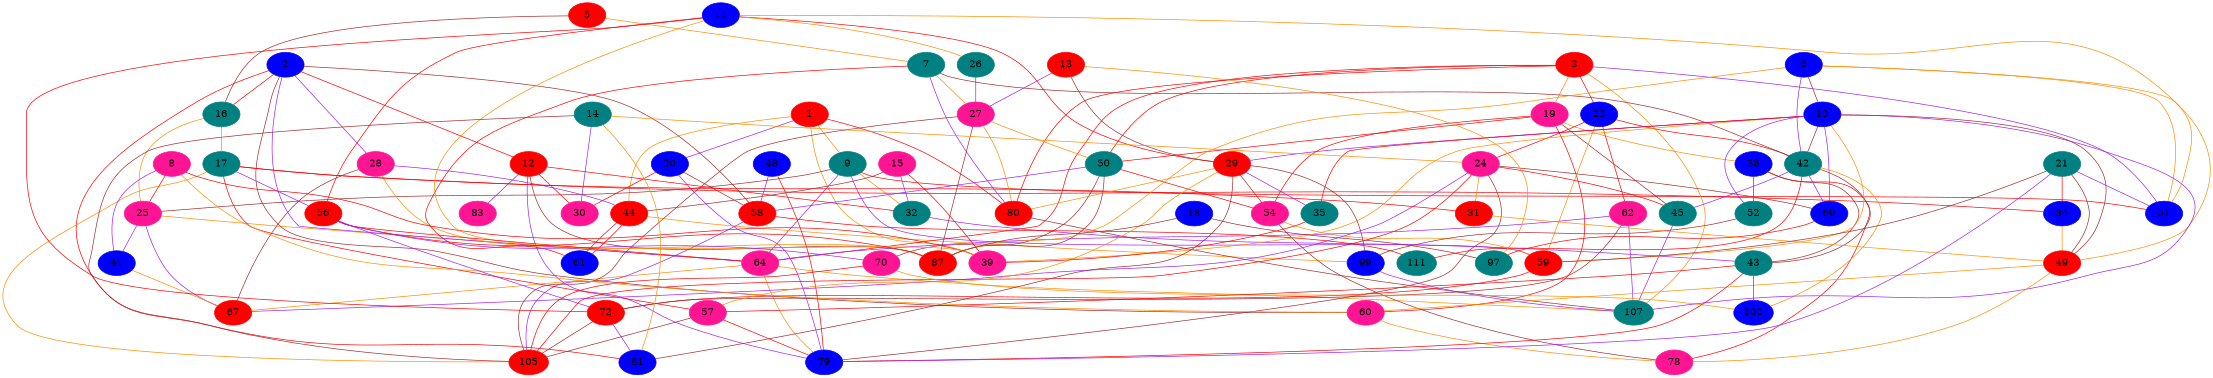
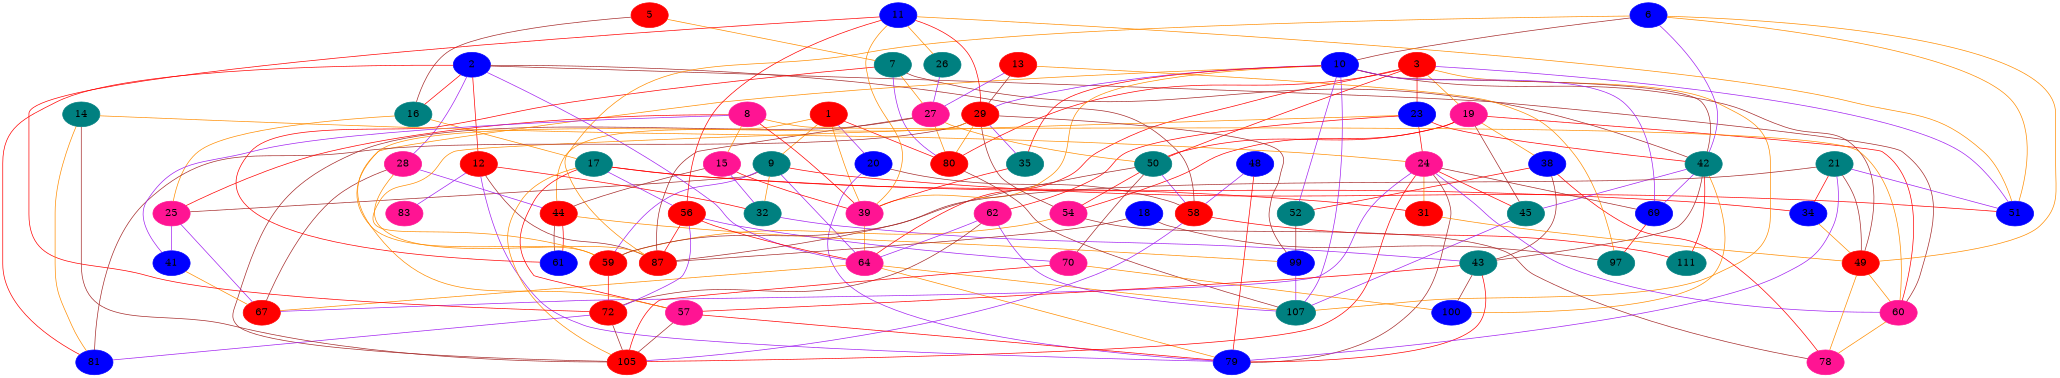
  graph {
    node [color=blue style=filled]
    edge [color=red]
    1 [color=red super="+116"]
    9 [color=teal super="+46"]
    20 [super="+94"]
    39 [color=deeppink super="+40"]
    44 [color=red super="+63"]
    80 [color=red super="+96"]
    64 [color=deeppink super="+84"]
    51
    25 [color=deeppink super="+65"]
    32 [color=teal]
    59 [color=red super="+106"]
    58 [color=red super="+109"]
-   30 [color=deeppink]
    79 [super="+93"]
    61
    99
    107 [color=teal]
    2 [super="+75"]
    12 [color=red super="+102"]
    16 [color=teal super="+77"]
    28 [color=deeppink]
    60 [color=deeppink super="+110"]
    81
    87 [color=red super="+113"]
    83 [color=deeppink]
    17 [color=teal]
    67 [color=red super="+73"]
    105 [color=red super="+114"]
    111 [color=teal]
    78 [color=deeppink super="+90"]
    3 [color=red super="+66"]
    19 [color=deeppink super="+55"]
    23 [super="+33"]
    50 [color=teal super="+101"]
    45 [color=teal super="+104"]
    38 [super="+108"]
    54 [color=deeppink]
    42 [color=teal super="+47"]
    24 [color=deeppink super="+85"]
    62 [color=deeppink super="+103"]
    70 [color=deeppink]
    48 [super="+112"]
    7 [color=teal super="+22"]
    27 [color=deeppink super="+53"]
    5 [color=red]
    6 [super="+98"]
    10 [super="+91"]
    49 [color=red super="+68"]
    29 [color=red super="+36"]
    35 [color=teal]
    52 [color=teal]
    69
    43 [color=teal super="+88"]
    100
    8 [color=deeppink super="+76"]
    15 [color=deeppink super="+115"]
    41
    72 [color=red super="+82"]
    57 [color=deeppink super="+92"]
    97 [color=teal]
    11 [super="+74"]
    26 [color=teal]
    56 [color=red super="+86"]
    13 [color=red]
    14 [color=teal super="+71"]
    31 [color=red super="+89"]
    34
    18
    21 [color=teal super="+95"]
    1 -- 9 [color=darkorange]
    1 -- 20 [color=purple]
    1 -- 39 [color=darkorange]
    1 -- 44 [color=darkorange]
    1 -- 80
    9 -- 64 [color=purple]
    9 -- 51
    9 -- 25 [color=brown]
    9 -- 32 [color=darkorange weight=2]
    9 -- 59 [color=purple]
    20 -- 58 [color=brown]
-   20 -- 30
    20 -- 79 [color=purple]
    44 -- 61 [color=brown weight=2]
    44 -- 61
    44 -- 99 [color=darkorange]
    80 -- 107 [color=brown]
    64 -- 79 [color=darkorange]
    64 -- 107 [color=darkorange]
    64 -- 67 [color=darkorange]
-   25 -- 64 [color=darkorange]
+   39 -- 64 [color=darkorange]
    25 -- 67 [color=purple]
    25 -- 41 [color=purple]
    32 -- 43 [color=purple]
    59 -- 72
    58 -- 105 [color=purple]
    58 -- 111
    99 -- 107 [color=purple]
    2 -- 64 [color=purple]
    2 -- 58 [color=brown]
    2 -- 12
    2 -- 16
    2 -- 28 [color=purple]
    2 -- 60 [color=brown]
    2 -- 81
    12 -- 32
-   12 -- 30
    12 -- 79 [color=purple]
    12 -- 87 [color=brown]
    12 -- 83 [color=purple]
    16 -- 25 [color=darkorange]
    16 -- 17 [color=darkorange]
    28 -- 44 [color=purple]
    28 -- 87 [color=darkorange]
    28 -- 67 [color=brown]
    60 -- 78 [color=darkorange]
    17 -- 105 [color=darkorange]
    17 -- 57
    17 -- 56 [color=purple]
    17 -- 31
    17 -- 34
    3 -- 80
    3 -- 64
    3 -- 51 [color=purple]
    3 -- 107 [color=darkorange]
    3 -- 19 [color=darkorange]
    3 -- 23 [weight=2]
    3 -- 50
    19 -- 60
    19 -- 50
    19 -- 45 [color=brown]
    19 -- 38 [color=darkorange]
    19 -- 54
    23 -- 59 [color=darkorange]
    23 -- 42
    23 -- 24
    23 -- 62
    50 -- 58 [color=purple]
    50 -- 87 [color=brown]
    50 -- 54
    50 -- 70 [color=brown]
    45 -- 107 [color=purple]
    38 -- 78
    38 -- 52
    38 -- 43 [color=brown]
    54 -- 59 [color=darkorange]
    54 -- 78 [color=brown]
    42 -- 111
    42 -- 45 [color=purple]
    42 -- 69 [color=purple]
    42 -- 43 [color=brown]
    42 -- 100 [color=darkorange]
    24 -- 79 [color=brown]
+   24 -- 60 [color=purple]
    24 -- 67 [color=purple]
    24 -- 105
    24 -- 45
    24 -- 69 [color=brown]
    24 -- 31 [color=darkorange]
    62 -- 64 [color=purple]
    62 -- 107 [color=purple]
    62 -- 72 [color=brown]
    70 -- 105
    70 -- 100 [color=darkorange]
    48 -- 58 [color=purple]
    48 -- 79 [weight=2]
    7 -- 80 [color=purple]
    7 -- 61
    7 -- 42 [color=brown]
    7 -- 27 [color=darkorange]
    27 -- 80 [color=darkorange]
    27 -- 87 [color=brown]
    27 -- 105 [color=brown]
    27 -- 50 [color=darkorange]
    5 -- 16 [color=brown]
    5 -- 7 [color=darkorange]
    6 -- 51 [color=darkorange]
    6 -- 87 [color=darkorange weight=2]
    6 -- 42 [color=purple]
    6 -- 10 [color=brown]
    6 -- 49 [color=darkorange]
    10 -- 39 [color=darkorange]
    10 -- 59 [color=darkorange]
    10 -- 107 [color=purple]
    10 -- 42 [color=brown]
    10 -- 49 [color=brown]
    10 -- 29 [color=purple]
    10 -- 35
    10 -- 52 [color=purple]
    10 -- 69 [color=purple]
    49 -- 60 [color=darkorange]
    49 -- 78 [color=darkorange]
    29 -- 80 [color=darkorange]
    29 -- 99 [color=brown]
    29 -- 81 [color=brown]
    29 -- 54 [color=brown]
    29 -- 35 [color=purple]
    29 -- 57 [color=darkorange]
    35 -- 39
    52 -- 99 [color=brown]
    69 -- 97
    43 -- 79
    43 -- 100 [color=brown]
    43 -- 57
    8 -- 39
    8 -- 25
    8 -- 60 [color=darkorange weight=2]
+   8 -- 15 [color=darkorange]
    8 -- 41 [color=purple]
    15 -- 39
    15 -- 44 [color=brown]
    15 -- 32 [color=purple]
    41 -- 67 [color=darkorange]
    72 -- 81 [color=purple]
    72 -- 105 [color=brown]
    57 -- 79
    57 -- 105 [color=brown]
    11 -- 39 [color=darkorange]
    11 -- 51 [color=darkorange]
    11 -- 29
    11 -- 72
    11 -- 26 [color=darkorange]
    11 -- 56
    26 -- 27 [color=purple]
    56 -- 64
    56 -- 87
    56 -- 70 [color=purple]
    56 -- 72 [color=purple]
    13 -- 27 [color=purple]
    13 -- 29 [color=brown]
    13 -- 97 [color=darkorange]
-   14 -- 30 [color=purple]
    14 -- 81 [color=darkorange]
    14 -- 105 [color=brown]
    14 -- 24 [color=darkorange]
    31 -- 49 [color=darkorange]
    34 -- 49 [color=darkorange]
    18 -- 87 [color=brown]
    18 -- 97 [color=brown]
    21 -- 51 [color=purple]
    21 -- 59 [color=brown]
    21 -- 79 [color=purple]
    21 -- 49 [color=brown]
    21 -- 34
  }
